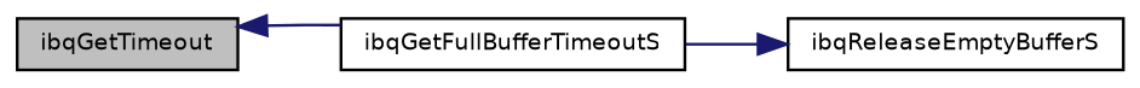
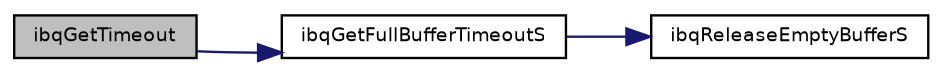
  digraph {
    rankdir=LR
    node [color=black fontname=Helvetica fontsize=8 shape=record]
    edge [color=midnightblue fontname=Helvetica fontsize=8 labelfontname=Helvetica labelfontsize=8 style=solid]
    n1 [fillcolor=grey75 fontcolor=black height=0.2 label=ibqGetTimeout style=filled width=0.4]
    n2 [height=0.2 label=ibqGetFullBufferTimeoutS width=0.4]
    n3 [height=0.2 label=ibqReleaseEmptyBufferS width=0.4]
-   n2 -> n1
+   n1 -> n2
    n2 -> n3
  }
